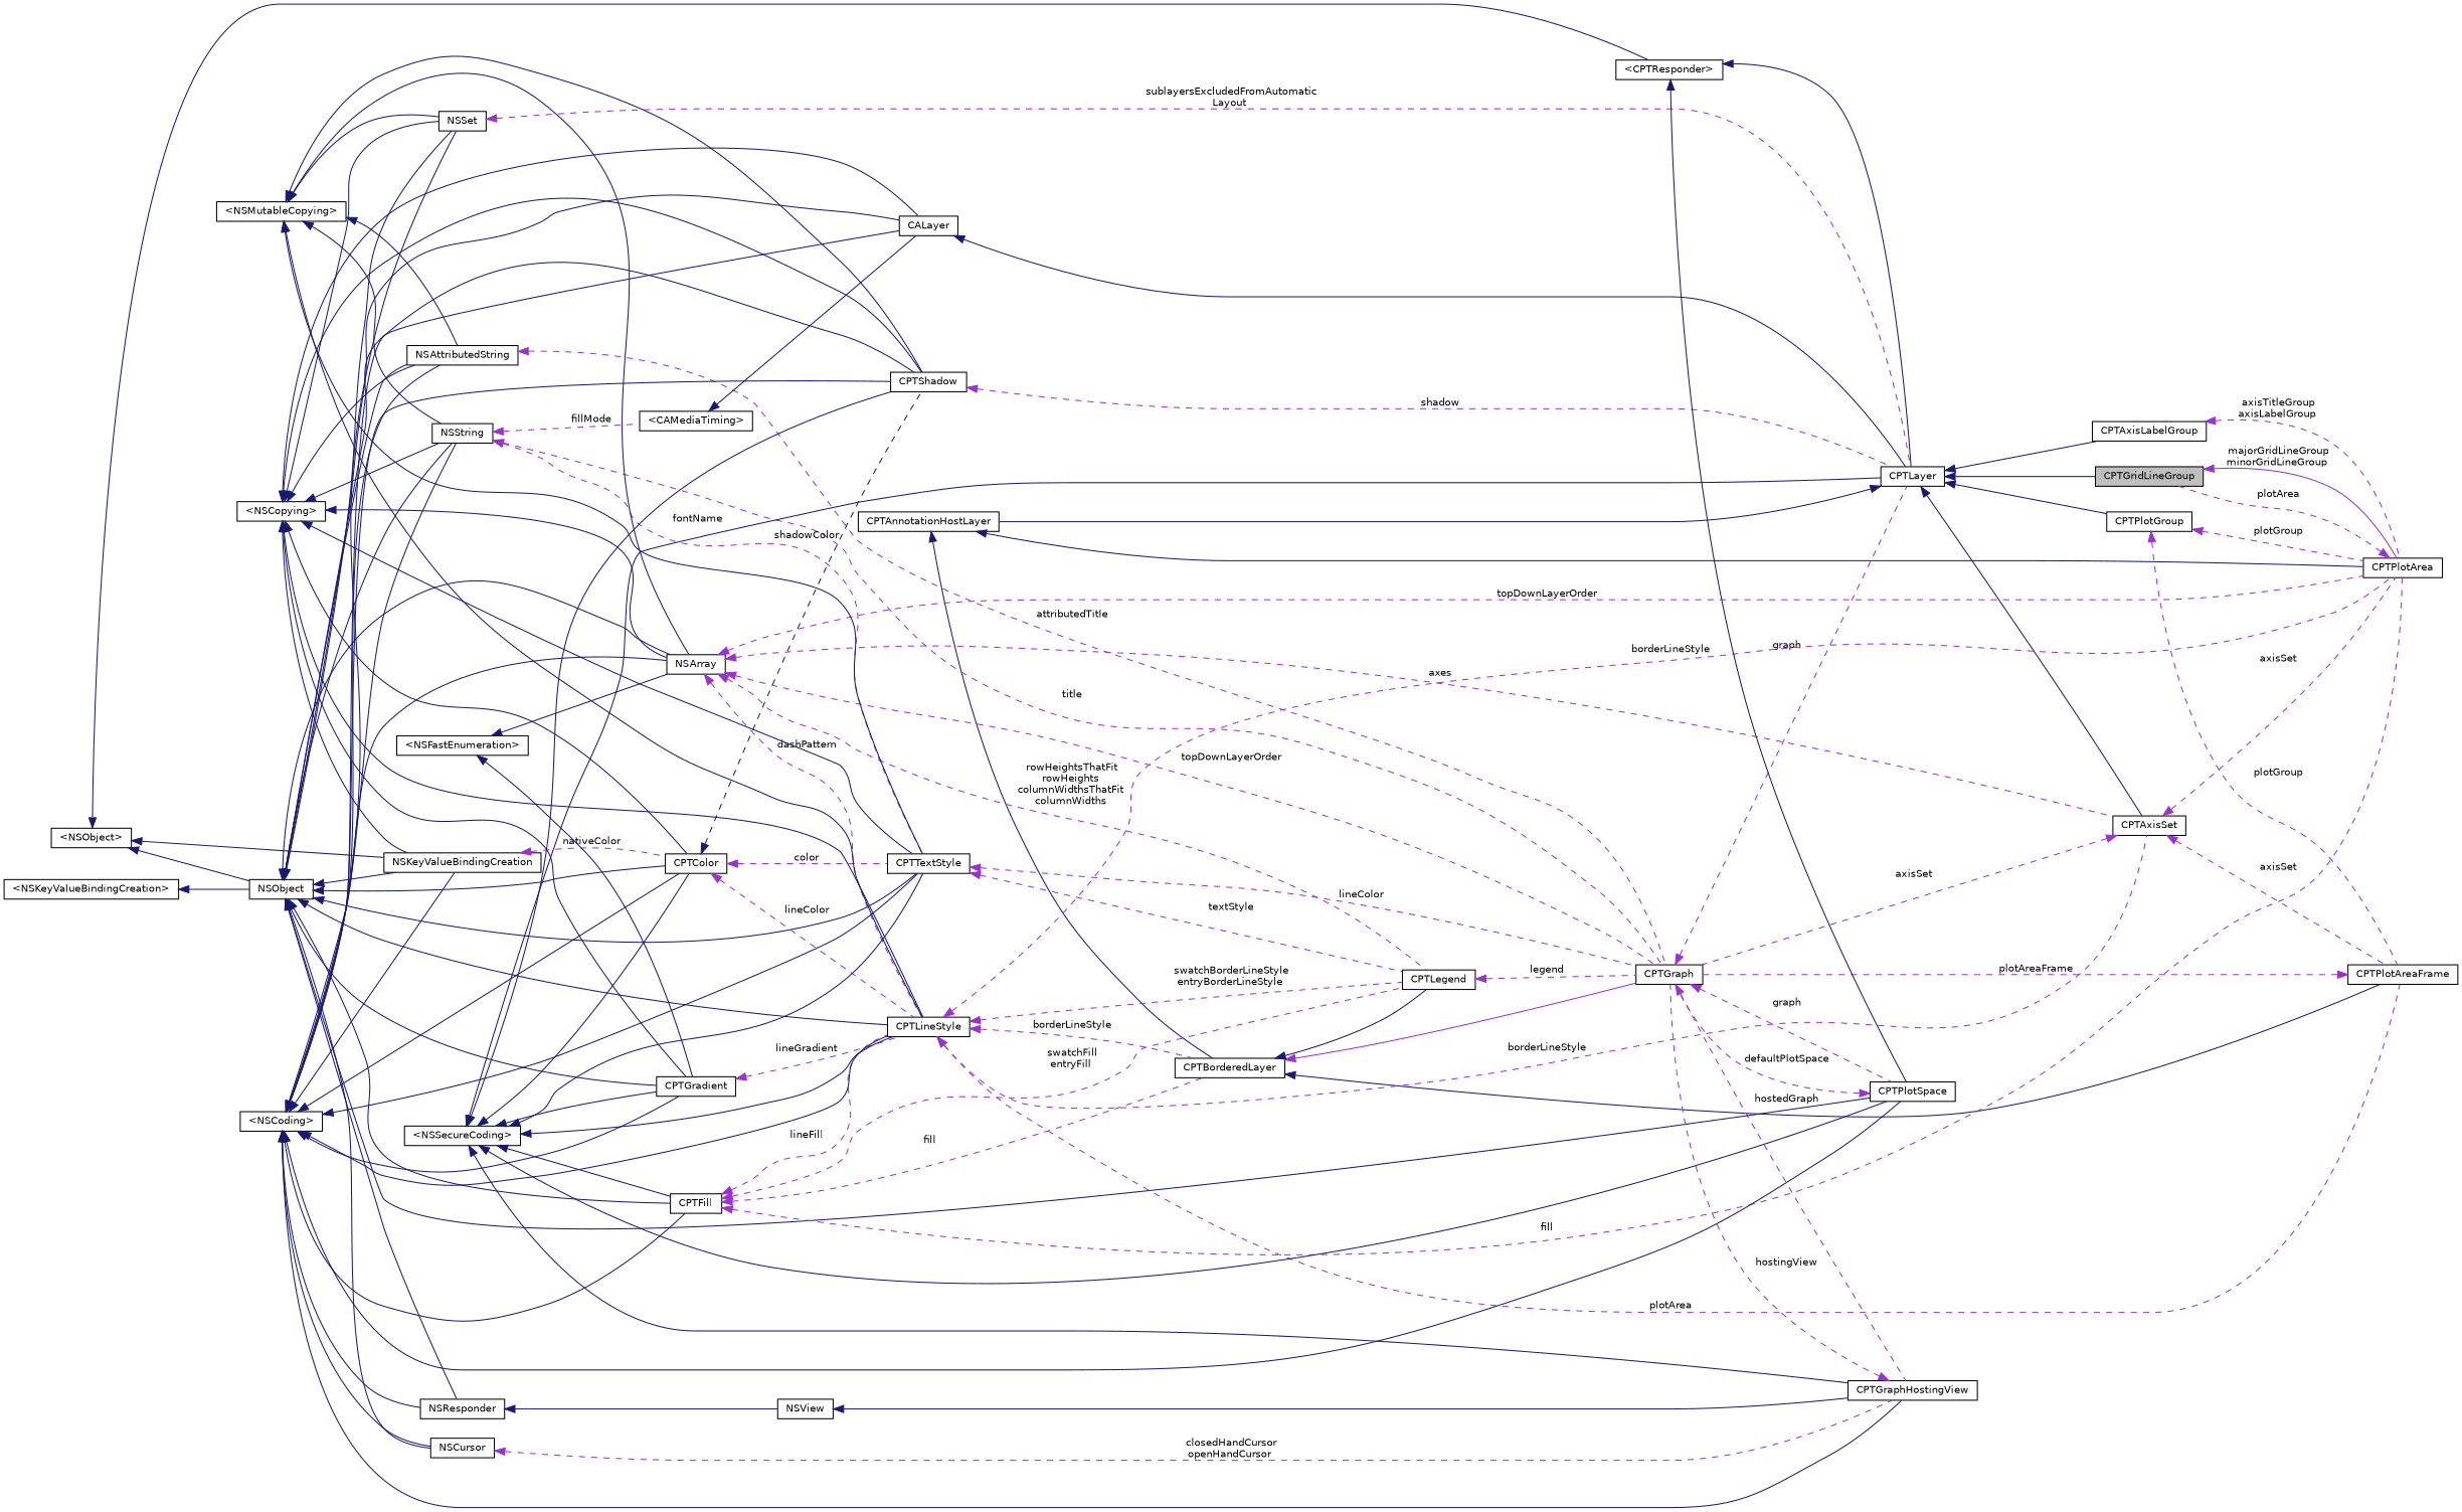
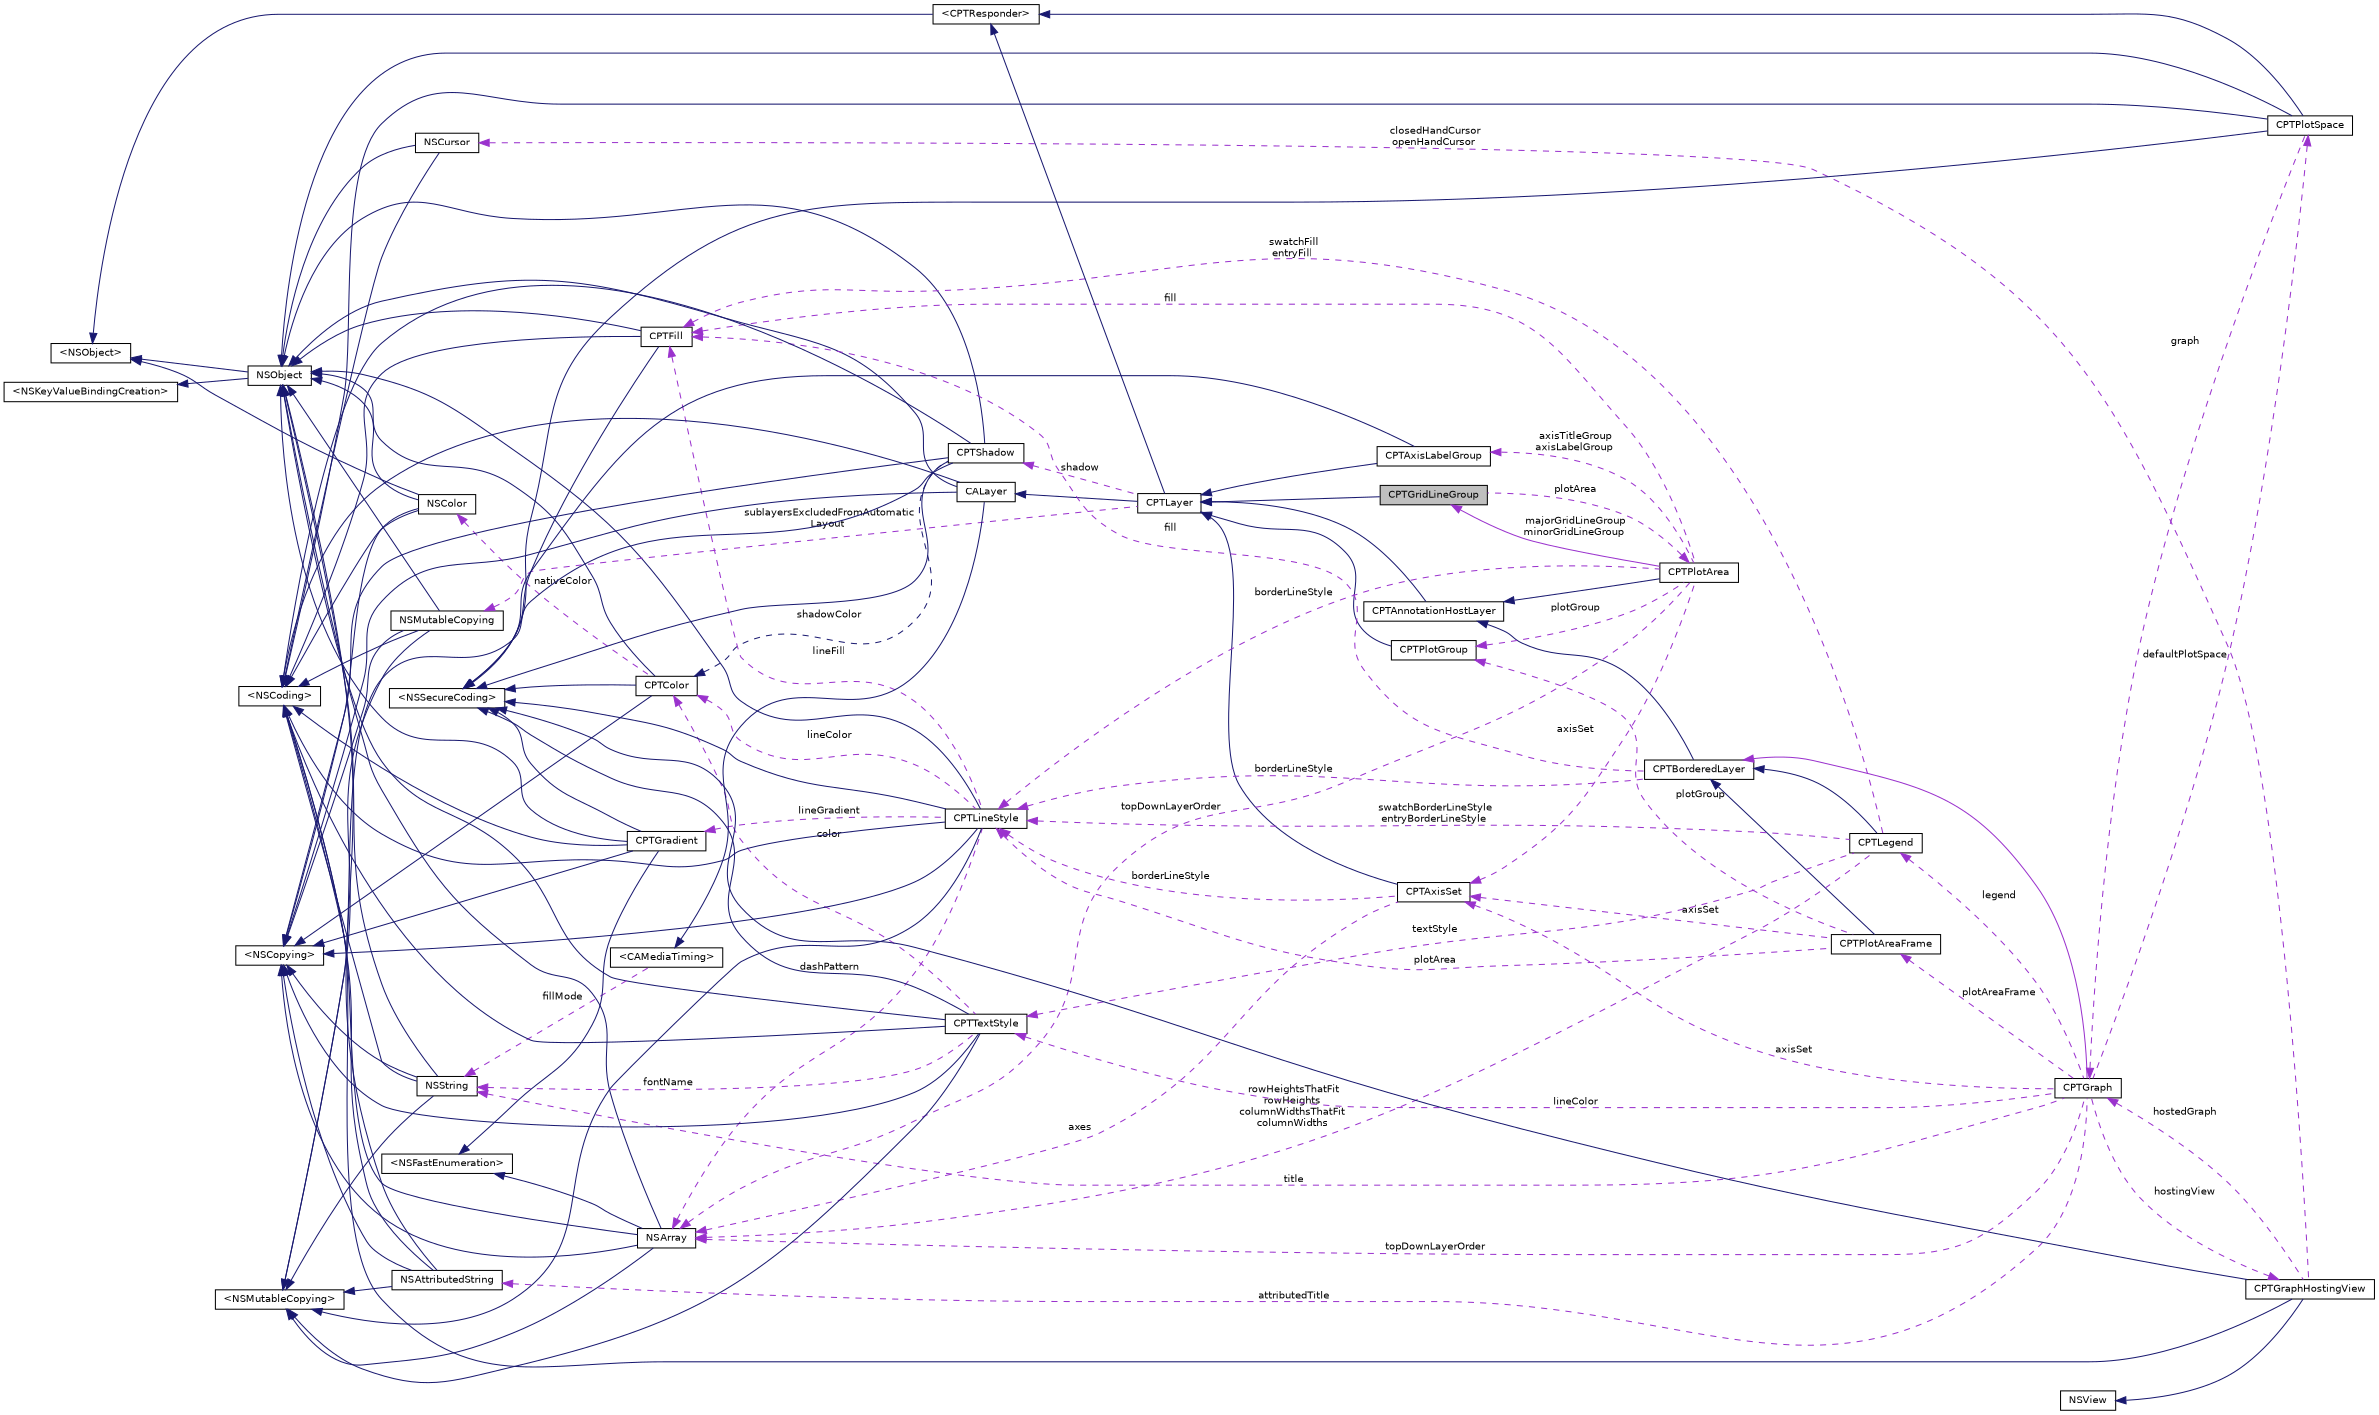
  digraph {
    fontname="DejaVu Sans"
    rankdir=LR
    node [color=black fontname="DejaVu Sans" fontsize=10 shape=record]
    edge [color=midnightblue dir=back fontname="DejaVu Sans" fontsize=10 labelfontname="Lucinda Grande" labelfontsize=10 style=solid]
    n1 [fillcolor=grey75 fontcolor=black height=0.2 label=CPTGridLineGroup style=filled width=0.4]
    n2 [height=0.2 label=CPTPlotArea width=0.4]
    n3 [height=0.2 label=CPTLayer width=0.4]
    n4 [height=0.2 label=CPTAnnotationHostLayer width=0.4]
    n5 [height=0.2 label=CPTAxisSet width=0.4]
    n6 [height=0.2 label=CPTAxisLabelGroup width=0.4]
    n7 [height=0.2 label=CPTPlotGroup width=0.4]
    n8 [height=0.2 label=CPTBorderedLayer width=0.4]
    n9 [height=0.2 label=CPTGraph width=0.4]
    n10 [height=0.2 label=CPTPlotAreaFrame width=0.4]
    n11 [height=0.2 label=CALayer width=0.4]
    n12 [height=0.2 label=NSObject width=0.4]
    n13 [height=0.2 label=NSString width=0.4]
    n14 [height=0.2 label=CPTShadow width=0.4]
    n15 [height=0.2 label=CPTColor width=0.4]
-   n16 [height=0.2 label=NSKeyValueBindingCreation width=0.4]
-   n17 [height=0.2 label=NSSet width=0.4]
+   n16 [height=0.2 label=NSColor width=0.4]
+   n17 [height=0.2 label=NSMutableCopying width=0.4]
    n18 [height=0.2 label=NSArray width=0.4]
    n19 [height=0.2 label=CPTFill width=0.4]
    n20 [height=0.2 label=CPTLineStyle width=0.4]
    n21 [height=0.2 label=CPTGradient width=0.4]
    n22 [height=0.2 label=CPTTextStyle width=0.4]
-   n23 [height=0.2 label=NSResponder width=0.4]
    n24 [height=0.2 label=NSCursor width=0.4]
    n25 [height=0.2 label=NSAttributedString width=0.4]
    n26 [height=0.2 label=CPTPlotSpace width=0.4]
    n27 [height=0.2 label="\<CAMediaTiming\>" width=0.4]
    n28 [height=0.2 label=CPTLegend width=0.4]
    n29 [height=0.2 label=NSView width=0.4]
    n30 [height=0.2 label=CPTGraphHostingView width=0.4]
    n31 [height=0.2 label="\<NSObject\>" width=0.4]
    n32 [height=0.2 label="\<CPTResponder\>" width=0.4]
    n33 [height=0.2 label="\<NSKeyValueBindingCreation\>" width=0.4]
    n34 [height=0.2 label="\<NSCoding\>" width=0.4]
    n35 [height=0.2 label="\<NSCopying\>" width=0.4]
    n36 [height=0.2 label="\<NSMutableCopying\>" width=0.4]
    n37 [height=0.2 label="\<NSSecureCoding\>" width=0.4]
    n38 [height=0.2 label="\<NSFastEnumeration\>" width=0.4]
    n1 -> n2 [color=darkorchid3 label=" majorGridLineGroup\nminorGridLineGroup"]
    n2 -> n1 [color=darkorchid3 label=" plotArea" style=dashed]
    n3 -> n1
    n3 -> n4
    n3 -> n5
    n3 -> n6
    n3 -> n7
    n4 -> n2
    n4 -> n8
    n5 -> n2 [color=darkorchid3 label=" axisSet" style=dashed]
    n5 -> n9 [color=darkorchid3 label=" axisSet" style=dashed]
    n5 -> n10 [color=darkorchid3 label=" axisSet" style=dashed]
    n6 -> n2 [color=darkorchid3 label=" axisTitleGroup\naxisLabelGroup" style=dashed]
    n7 -> n2 [color=darkorchid3 label=" plotGroup" style=dashed]
    n7 -> n10 [color=darkorchid3 label=" plotGroup" style=dashed]
    n8 -> n9 [color=darkorchid3]
    n8 -> n10
    n8 -> n28
-   n9 -> n3 [color=darkorchid3 label=" graph" style=dashed]
    n9 -> n26 [color=darkorchid3 label=" graph" style=dashed]
    n9 -> n30 [color=darkorchid3 label=" hostedGraph" style=dashed]
    n10 -> n9 [color=darkorchid3 label=" plotAreaFrame" style=dashed]
    n11 -> n3
    n12 -> n11
    n12 -> n13
    n12 -> n14
    n12 -> n15
    n12 -> n16
    n12 -> n17
    n12 -> n18
    n12 -> n19
    n12 -> n20
    n12 -> n21
    n12 -> n22
-   n12 -> n23
    n12 -> n24
    n12 -> n25
    n12 -> n26
    n13 -> n9 [color=darkorchid3 label=" title" style=dashed]
    n13 -> n22 [color=darkorchid3 label=" fontName" style=dashed]
    n13 -> n27 [color=darkorchid3 label=" fillMode" style=dashed]
    n14 -> n3 [color=darkorchid3 label=" shadow" style=dashed]
    n15 -> n14 [label=" shadowColor" style=dashed]
    n15 -> n20 [color=darkorchid3 label=" lineColor" style=dashed]
    n15 -> n22 [color=darkorchid3 label=" color" style=dashed]
    n16 -> n15 [color=darkorchid3 label=" nativeColor" style=dashed]
    n17 -> n3 [color=darkorchid3 label=" sublayersExcludedFromAutomatic\lLayout" style=dashed]
    n18 -> n2 [color=darkorchid3 label=" topDownLayerOrder" style=dashed]
    n18 -> n5 [color=darkorchid3 label=" axes" style=dashed]
    n18 -> n9 [color=darkorchid3 label=" topDownLayerOrder" style=dashed]
    n18 -> n20 [color=darkorchid3 label=" dashPattern" style=dashed]
    n18 -> n28 [color=darkorchid3 label=" rowHeightsThatFit\nrowHeights\ncolumnWidthsThatFit\ncolumnWidths" style=dashed]
    n19 -> n2 [color=darkorchid3 label=" fill" style=dashed]
    n19 -> n8 [color=darkorchid3 label=" fill" style=dashed]
    n19 -> n20 [color=darkorchid3 label=" lineFill" style=dashed]
    n19 -> n28 [color=darkorchid3 label=" swatchFill\nentryFill" style=dashed]
    n20 -> n2 [color=darkorchid3 label=" borderLineStyle" style=dashed]
    n20 -> n5 [color=darkorchid3 label=" borderLineStyle" style=dashed]
    n20 -> n8 [color=darkorchid3 label=" borderLineStyle" style=dashed]
    n20 -> n10 [color=darkorchid3 label=" plotArea" style=dashed]
    n20 -> n28 [color=darkorchid3 label=" swatchBorderLineStyle\nentryBorderLineStyle" style=dashed]
    n21 -> n20 [color=darkorchid3 label=" lineGradient" style=dashed]
    n22 -> n9 [color=darkorchid3 label=" lineColor" style=dashed]
    n22 -> n28 [color=darkorchid3 label=" textStyle" style=dashed]
-   n23 -> n29
    n24 -> n30 [color=darkorchid3 label=" closedHandCursor\nopenHandCursor" style=dashed]
    n25 -> n9 [color=darkorchid3 label=" attributedTitle" style=dashed]
    n26 -> n9 [color=darkorchid3 label=" defaultPlotSpace" style=dashed]
    n27 -> n11
    n28 -> n9 [color=darkorchid3 label=" legend" style=dashed]
    n29 -> n30
    n30 -> n9 [color=darkorchid3 label=" hostingView" style=dashed]
    n31 -> n12
    n31 -> n16
    n31 -> n32
    n32 -> n3
    n32 -> n26
    n33 -> n12
    n34 -> n11
    n34 -> n13
    n34 -> n14
-   n34 -> n15
    n34 -> n16
    n34 -> n17
    n34 -> n18
    n34 -> n19
    n34 -> n20
    n34 -> n21
    n34 -> n22
-   n34 -> n23
    n34 -> n24
    n34 -> n25
    n34 -> n26
    n34 -> n30
    n35 -> n11
    n35 -> n13
    n35 -> n14
    n35 -> n15
    n35 -> n16
    n35 -> n17
    n35 -> n18
    n35 -> n20
    n35 -> n21
    n35 -> n22
    n35 -> n25
    n36 -> n13
    n36 -> n14
    n36 -> n17
    n36 -> n18
    n36 -> n20
    n36 -> n22
    n36 -> n25
-   n37 -> n3
+   n37 -> n6
    n37 -> n14
    n37 -> n15
    n37 -> n19
    n37 -> n20
    n37 -> n21
    n37 -> n22
    n37 -> n26
    n37 -> n30
    n38 -> n18
    n38 -> n21
  }
